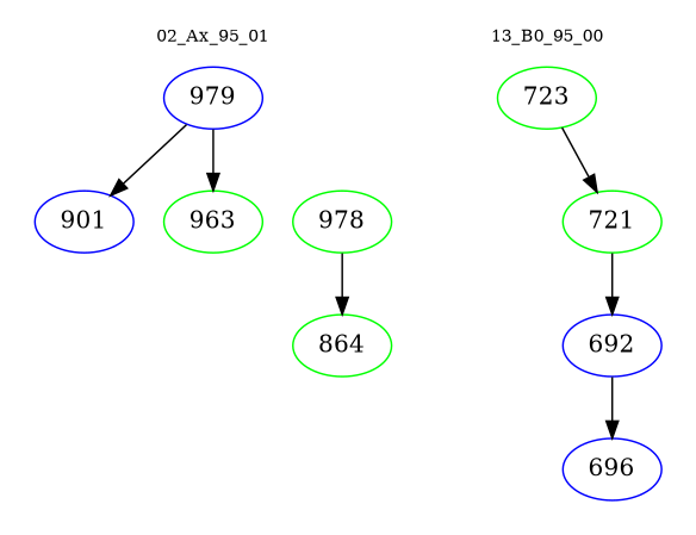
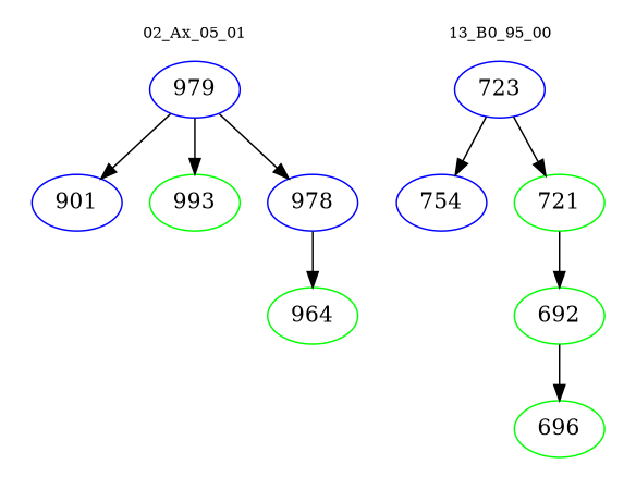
  digraph {
    node [color=blue]
    edge [color=black]
    n1 [label=979]
    n2 [label=901]
-   n3 [color=green label=963]
-   n4 [color=green label=978]
-   n5 [color=green label=864]
-   n6 [color=green label=723]
-   n7 [label=692]
+   n3 [color=green label=993]
+   n4 [label=978]
+   n5 [color=green label=964]
+   n6 [label=723]
+   n7 [color=green label=692]
+   n8 [label=754]
    n9 [color=green label=721]
-   n10 [label=696]
+   n10 [color=green label=696]
    subgraph cluster_1 {
      color=white
      fontsize=10
-     label="02_Ax_95_01"
+     label="02_Ax_05_01"
      n1
      n2
      n3
      n4
      n5
    }
    subgraph cluster_2 {
      color=white
      fontsize=10
      label="13_B0_95_00"
      n6
      n7
+     n8
      n9
      n10
    }
    n1 -> n2
    n1 -> n3
+   n1 -> n4
    n4 -> n5
+   n6 -> n8
    n6 -> n9
    n7 -> n10
    n9 -> n7
  }
